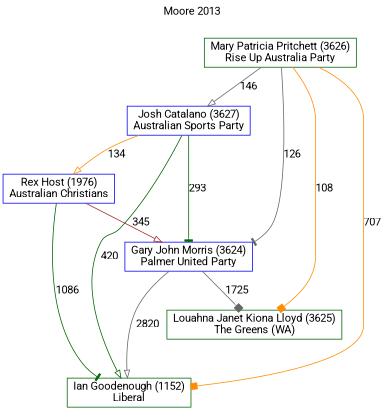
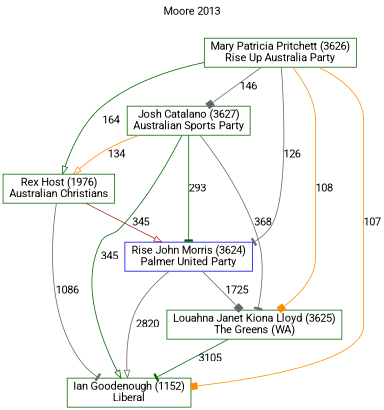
  digraph {
    fontname=Roboto
    label="Moore 2013"
    labelloc=t
    mclimit=10
    node [color=darkgreen fontname=Roboto shape=box]
    edge [arrowhead=tee color=darkgreen fontname=Roboto]
    n1 [label="Ian Goodenough (1152)\nLiberal"]
    n2 [label="Louahna Janet Kiona Lloyd (3625)\nThe Greens (WA)"]
-   n3 [color=blue label="Gary John Morris (3624)\nPalmer United Party"]
-   n4 [color=blue label="Rex Host (1976)\nAustralian Christians"]
-   n5 [color=blue label="Josh Catalano (3627)\nAustralian Sports Party"]
+   n3 [color=blue label="Rise John Morris (3624)\nPalmer United Party"]
+   n4 [label="Rex Host (1976)\nAustralian Christians"]
+   n5 [label="Josh Catalano (3627)\nAustralian Sports Party"]
    n6 [label="Mary Patricia Pritchett (3626)\nRise Up Australia Party"]
+   n2 -> n1 [label=3105]
    n3 -> n1 [arrowhead=onormal color=gray40 label=2820]
    n3 -> n2 [arrowhead=box color=gray40 label=1725]
-   n4 -> n1 [label=1086]
+   n4 -> n1 [color=gray40 label=1086]
    n4 -> n3 [arrowhead=onormal color=brown label=345]
-   n5 -> n1 [arrowhead=onormal label=420]
+   n5 -> n1 [arrowhead=onormal label=345]
+   n5 -> n2 [color=gray40 label=368]
    n5 -> n3 [label=293]
    n5 -> n4 [arrowhead=onormal color=darkorange label=134]
-   n6 -> n1 [arrowhead=box color=darkorange label=707]
+   n6 -> n1 [arrowhead=box color=darkorange label=107]
    n6 -> n2 [arrowhead=box color=darkorange label=108]
    n6 -> n3 [color=gray40 label=126]
-   n6 -> n5 [arrowhead=onormal color=gray40 label=146]
+   n6 -> n4 [arrowhead=onormal label=164]
+   n6 -> n5 [arrowhead=box color=gray40 label=146]
  }
